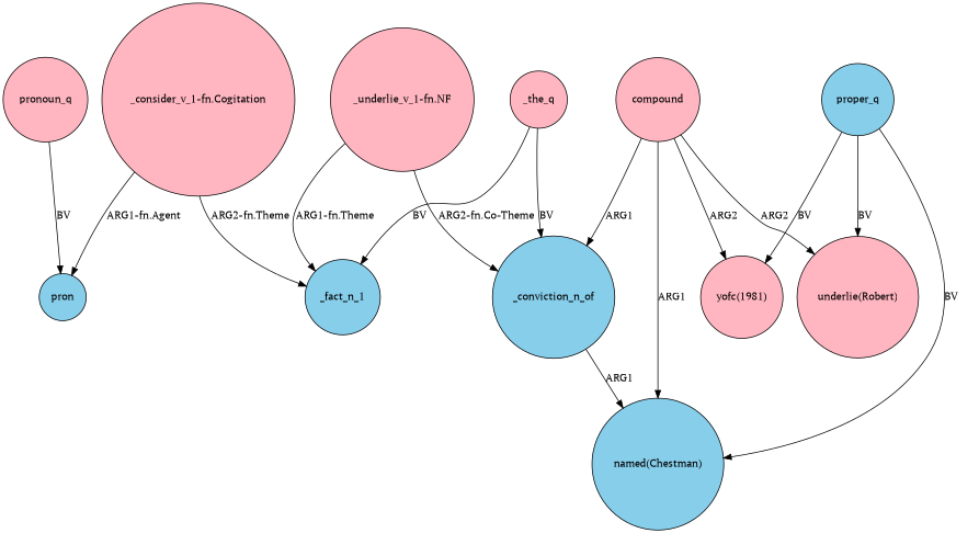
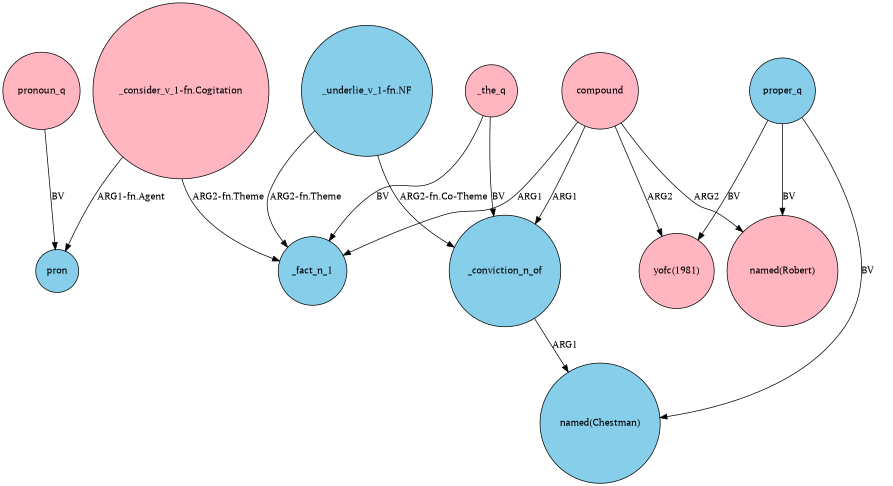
  digraph {
    fontname="PT Serif"
    node [fillcolor=skyblue fontname="PT Serif" shape=circle style=filled]
    edge [fontname="PT Serif"]
    pron
    "_consider_v_1-fn.Cogitation" [fillcolor=lightpink]
    _fact_n_1
    proper_q
    "named(Chestman)"
-   "named(Robert)" [fillcolor=lightpink label="underlie(Robert)"]
+   "named(Robert)" [fillcolor=lightpink]
    n7 [fillcolor=lightpink label="yofc(1981)"]
-   "_underlie_v_1-fn.NF" [fillcolor=lightpink]
+   "_underlie_v_1-fn.NF"
    _conviction_n_of
    compound [fillcolor=lightpink]
    _the_q [fillcolor=lightpink]
    pronoun_q [fillcolor=lightpink]
    "_consider_v_1-fn.Cogitation" -> pron [label="ARG1-fn.Agent"]
    "_consider_v_1-fn.Cogitation" -> _fact_n_1 [label="ARG2-fn.Theme"]
    proper_q -> "named(Chestman)" [label=BV]
    proper_q -> "named(Robert)" [label=BV]
    proper_q -> n7 [label=BV]
-   "_underlie_v_1-fn.NF" -> _fact_n_1 [label="ARG1-fn.Theme"]
+   "_underlie_v_1-fn.NF" -> _fact_n_1 [label="ARG2-fn.Theme"]
    "_underlie_v_1-fn.NF" -> _conviction_n_of [label="ARG2-fn.Co-Theme"]
    _conviction_n_of -> "named(Chestman)" [label=ARG1]
-   compound -> "named(Chestman)" [label=ARG1]
+   compound -> _fact_n_1 [label=ARG1]
    compound -> "named(Robert)" [label=ARG2]
    compound -> n7 [label=ARG2]
    compound -> _conviction_n_of [label=ARG1]
    _the_q -> _fact_n_1 [label=BV]
    _the_q -> _conviction_n_of [label=BV]
    pronoun_q -> pron [label=BV]
  }
